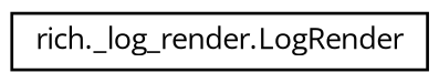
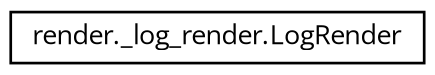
  digraph {
    rankdir=LR
    fontname="Open Sans"
-   n1 [color=black fillcolor=white fontname="Open Sans" fontsize=10 height=0.2 label="rich._log_render.LogRender" shape=record style=filled width=0.4]
+   n1 [color=black fillcolor=white fontname="Open Sans" fontsize=10 height=0.2 label="render._log_render.LogRender" shape=record style=filled width=0.4]
  }
